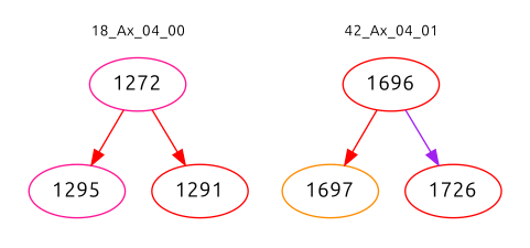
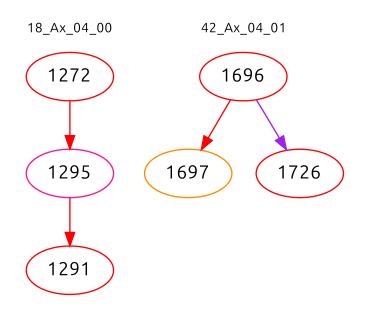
  digraph {
    fontname=Ubuntu
    node [color=red fontname=Ubuntu]
    edge [color=red fontname=Ubuntu]
-   n1 [color=deeppink label=1272]
+   n1 [label=1272]
    n2 [color=deeppink label=1295]
    n3 [label=1291]
    n4 [label=1696]
    n5 [color=darkorange label=1697]
    n6 [label=1726]
    subgraph cluster_1 {
      color=white
      fontsize=10
      label="18_Ax_04_00"
      n1
      n2
      n3
    }
    subgraph cluster_2 {
      color=white
      fontsize=10
      label="42_Ax_04_01"
      n4
      n5
      n6
    }
    n1 -> n2
-   n1 -> n3
+   n2 -> n3
    n4 -> n5
    n4 -> n6 [color=purple]
  }
